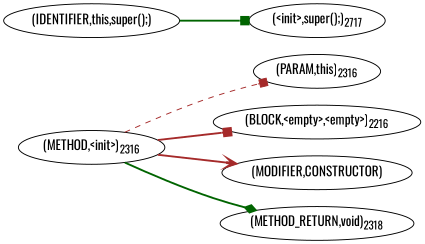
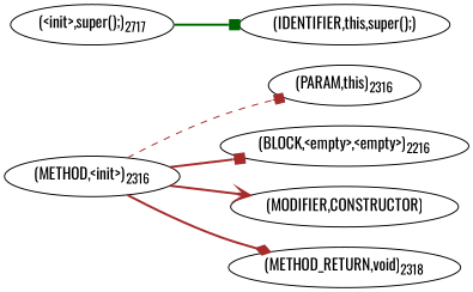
  digraph {
    fontname=Oswald
    rankdir=LR
    node [fontname=Oswald]
    edge [arrowhead=box color=brown fontname=Oswald style=bold]
    n1 [label=<(METHOD,&lt;init&gt;)<SUB>2316</SUB>>]
    n2 [label=<(PARAM,this)<SUB>2316</SUB>>]
    n3 [label=<(BLOCK,&lt;empty&gt;,&lt;empty&gt;)<SUB>2216</SUB>>]
    n4 [label=<(MODIFIER,CONSTRUCTOR)>]
    n5 [label=<(METHOD_RETURN,void)<SUB>2318</SUB>>]
    n6 [label=<(&lt;init&gt;,super();)<SUB>2717</SUB>>]
    n7 [label=<(IDENTIFIER,this,super();)>]
    n1 -> n2 [style=dashed]
    n1 -> n3
    n1 -> n4 [arrowhead=vee]
-   n1 -> n5 [arrowhead=diamond color=darkgreen]
-   n7 -> n6 [color=darkgreen]
+   n1 -> n5 [arrowhead=diamond]
+   n6 -> n7 [color=darkgreen]
  }
